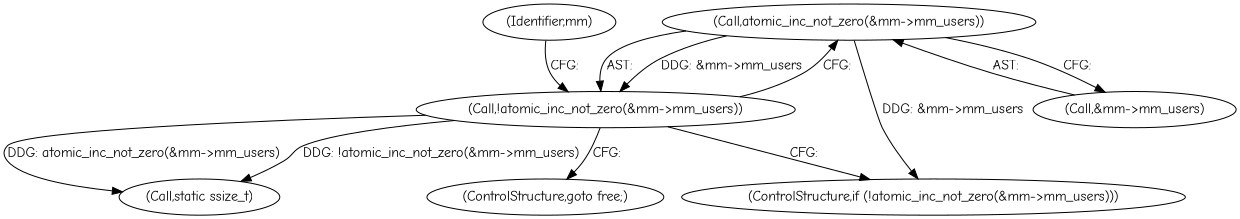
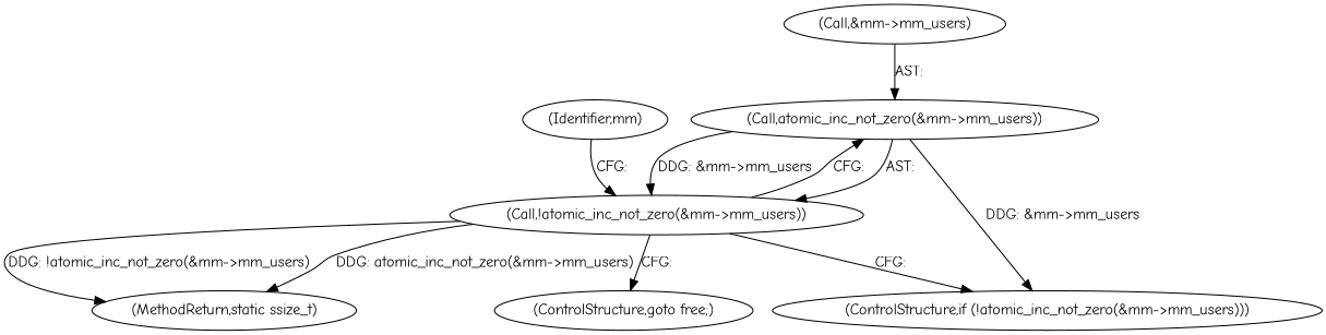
  digraph {
    fontname="Comic Neue"
    node [fontname="Comic Neue"]
    edge [fontname="Comic Neue"]
    n1 [label="(Call,atomic_inc_not_zero(&mm->mm_users))"]
    n2 [label="(Call,!atomic_inc_not_zero(&mm->mm_users))"]
    n3 [label="(Call,&mm->mm_users)"]
    n4 [label="(ControlStructure,if (!atomic_inc_not_zero(&mm->mm_users)))"]
-   n5 [label="(Call,static ssize_t)"]
+   n5 [label="(MethodReturn,static ssize_t)"]
    n6 [label="(ControlStructure,goto free;)"]
    n7 [label="(Identifier,mm)"]
    n1 -> n2 [label="AST: "]
    n1 -> n2 [label="DDG: &mm->mm_users"]
-   n1 -> n3 [label="CFG: "]
    n1 -> n4 [label="DDG: &mm->mm_users"]
    n2 -> n1 [label="CFG: "]
    n2 -> n4 [label="CFG: "]
    n2 -> n5 [label="DDG: !atomic_inc_not_zero(&mm->mm_users)"]
    n2 -> n5 [label="DDG: atomic_inc_not_zero(&mm->mm_users)"]
    n2 -> n6 [label="CFG: "]
    n3 -> n1 [label="AST: "]
    n7 -> n2 [label="CFG: "]
  }
